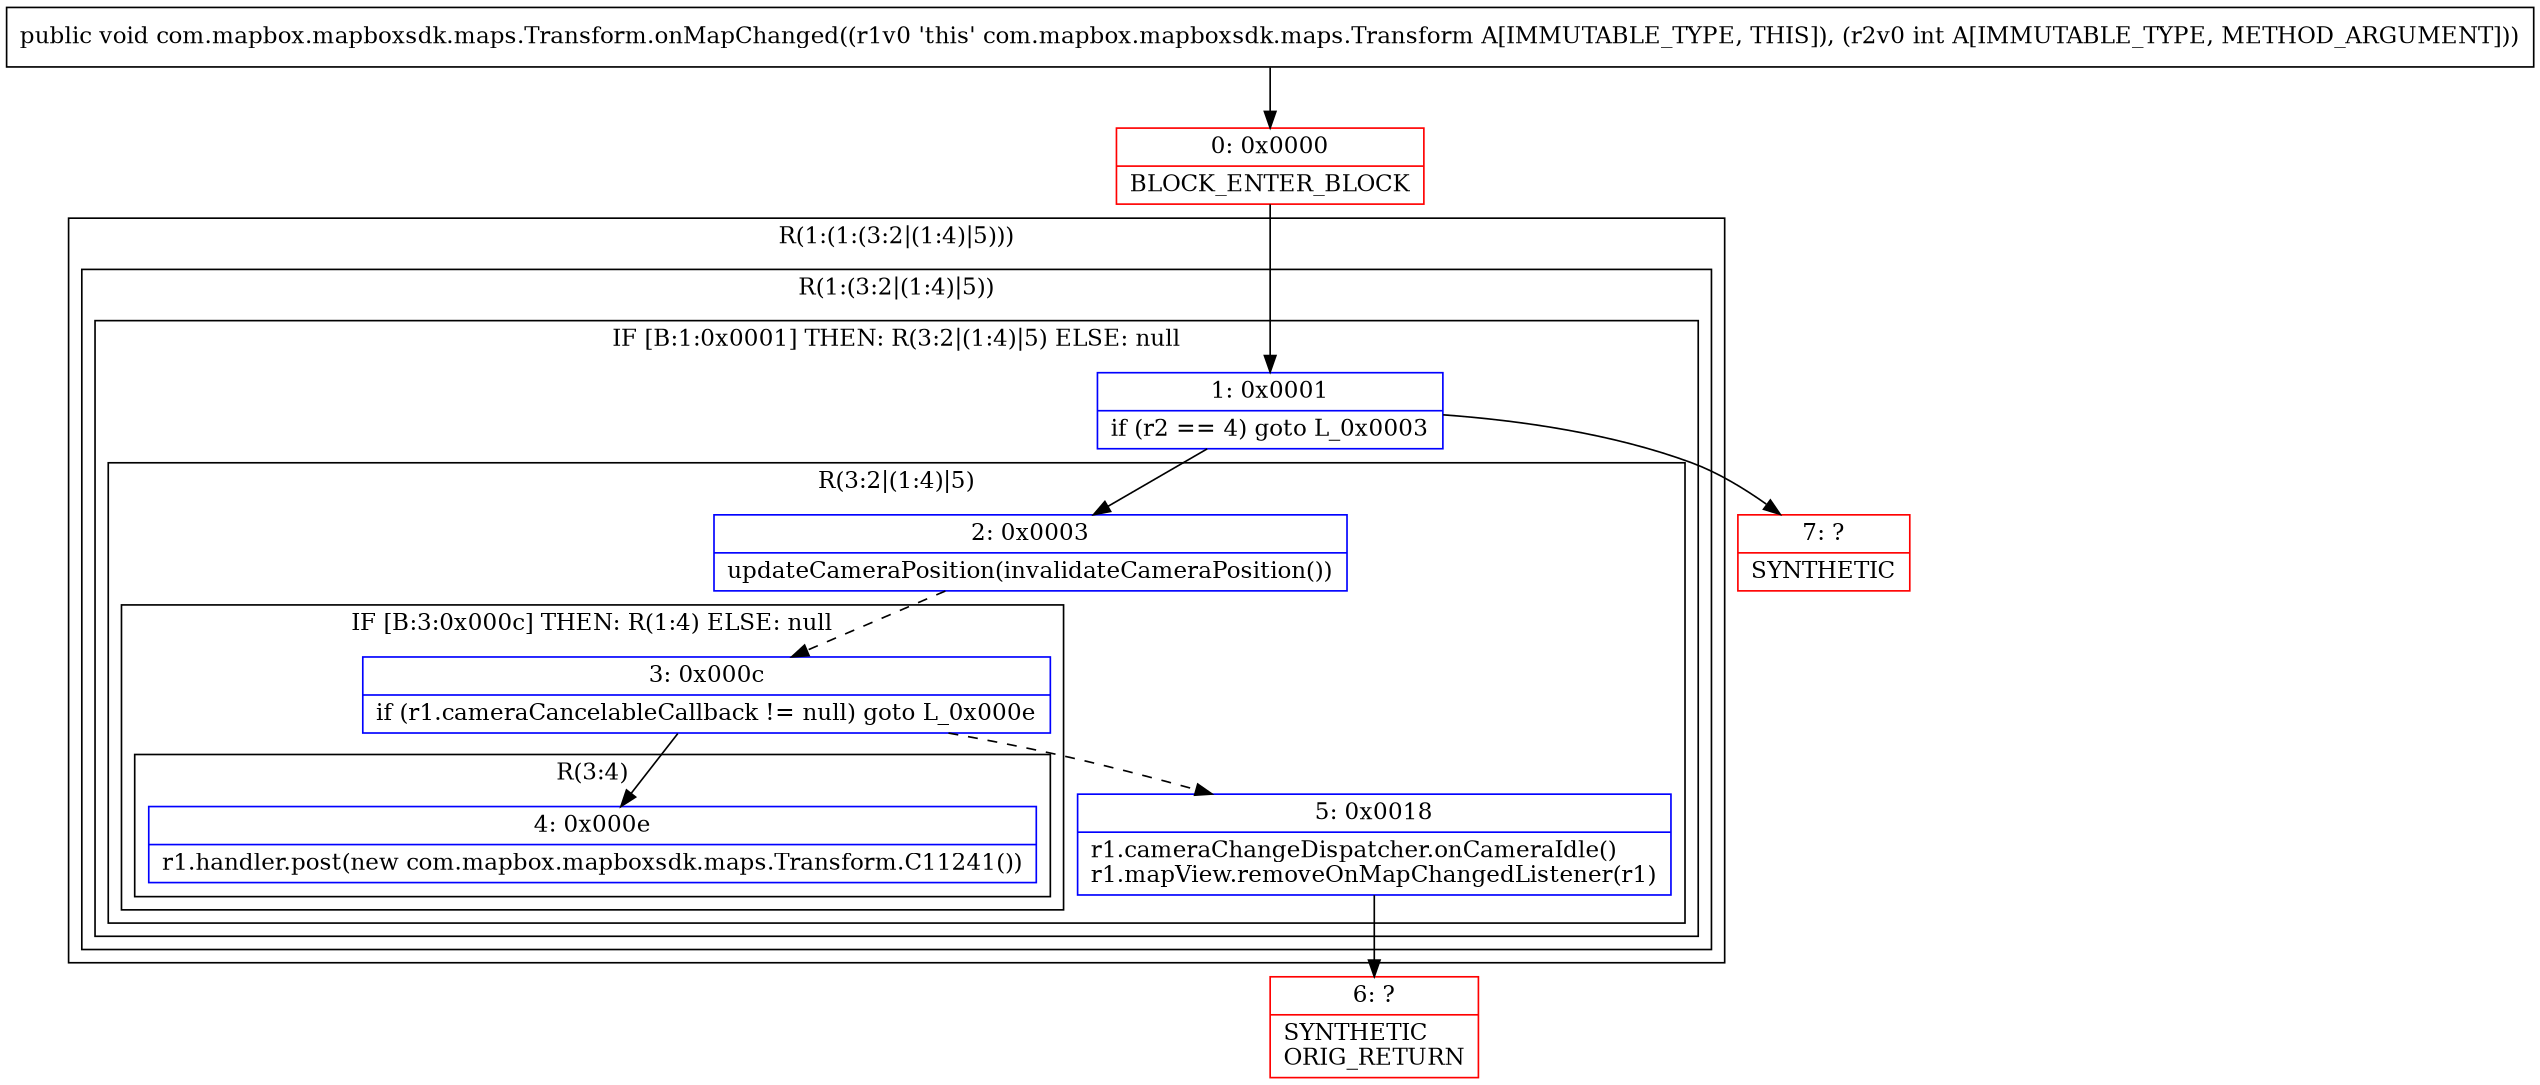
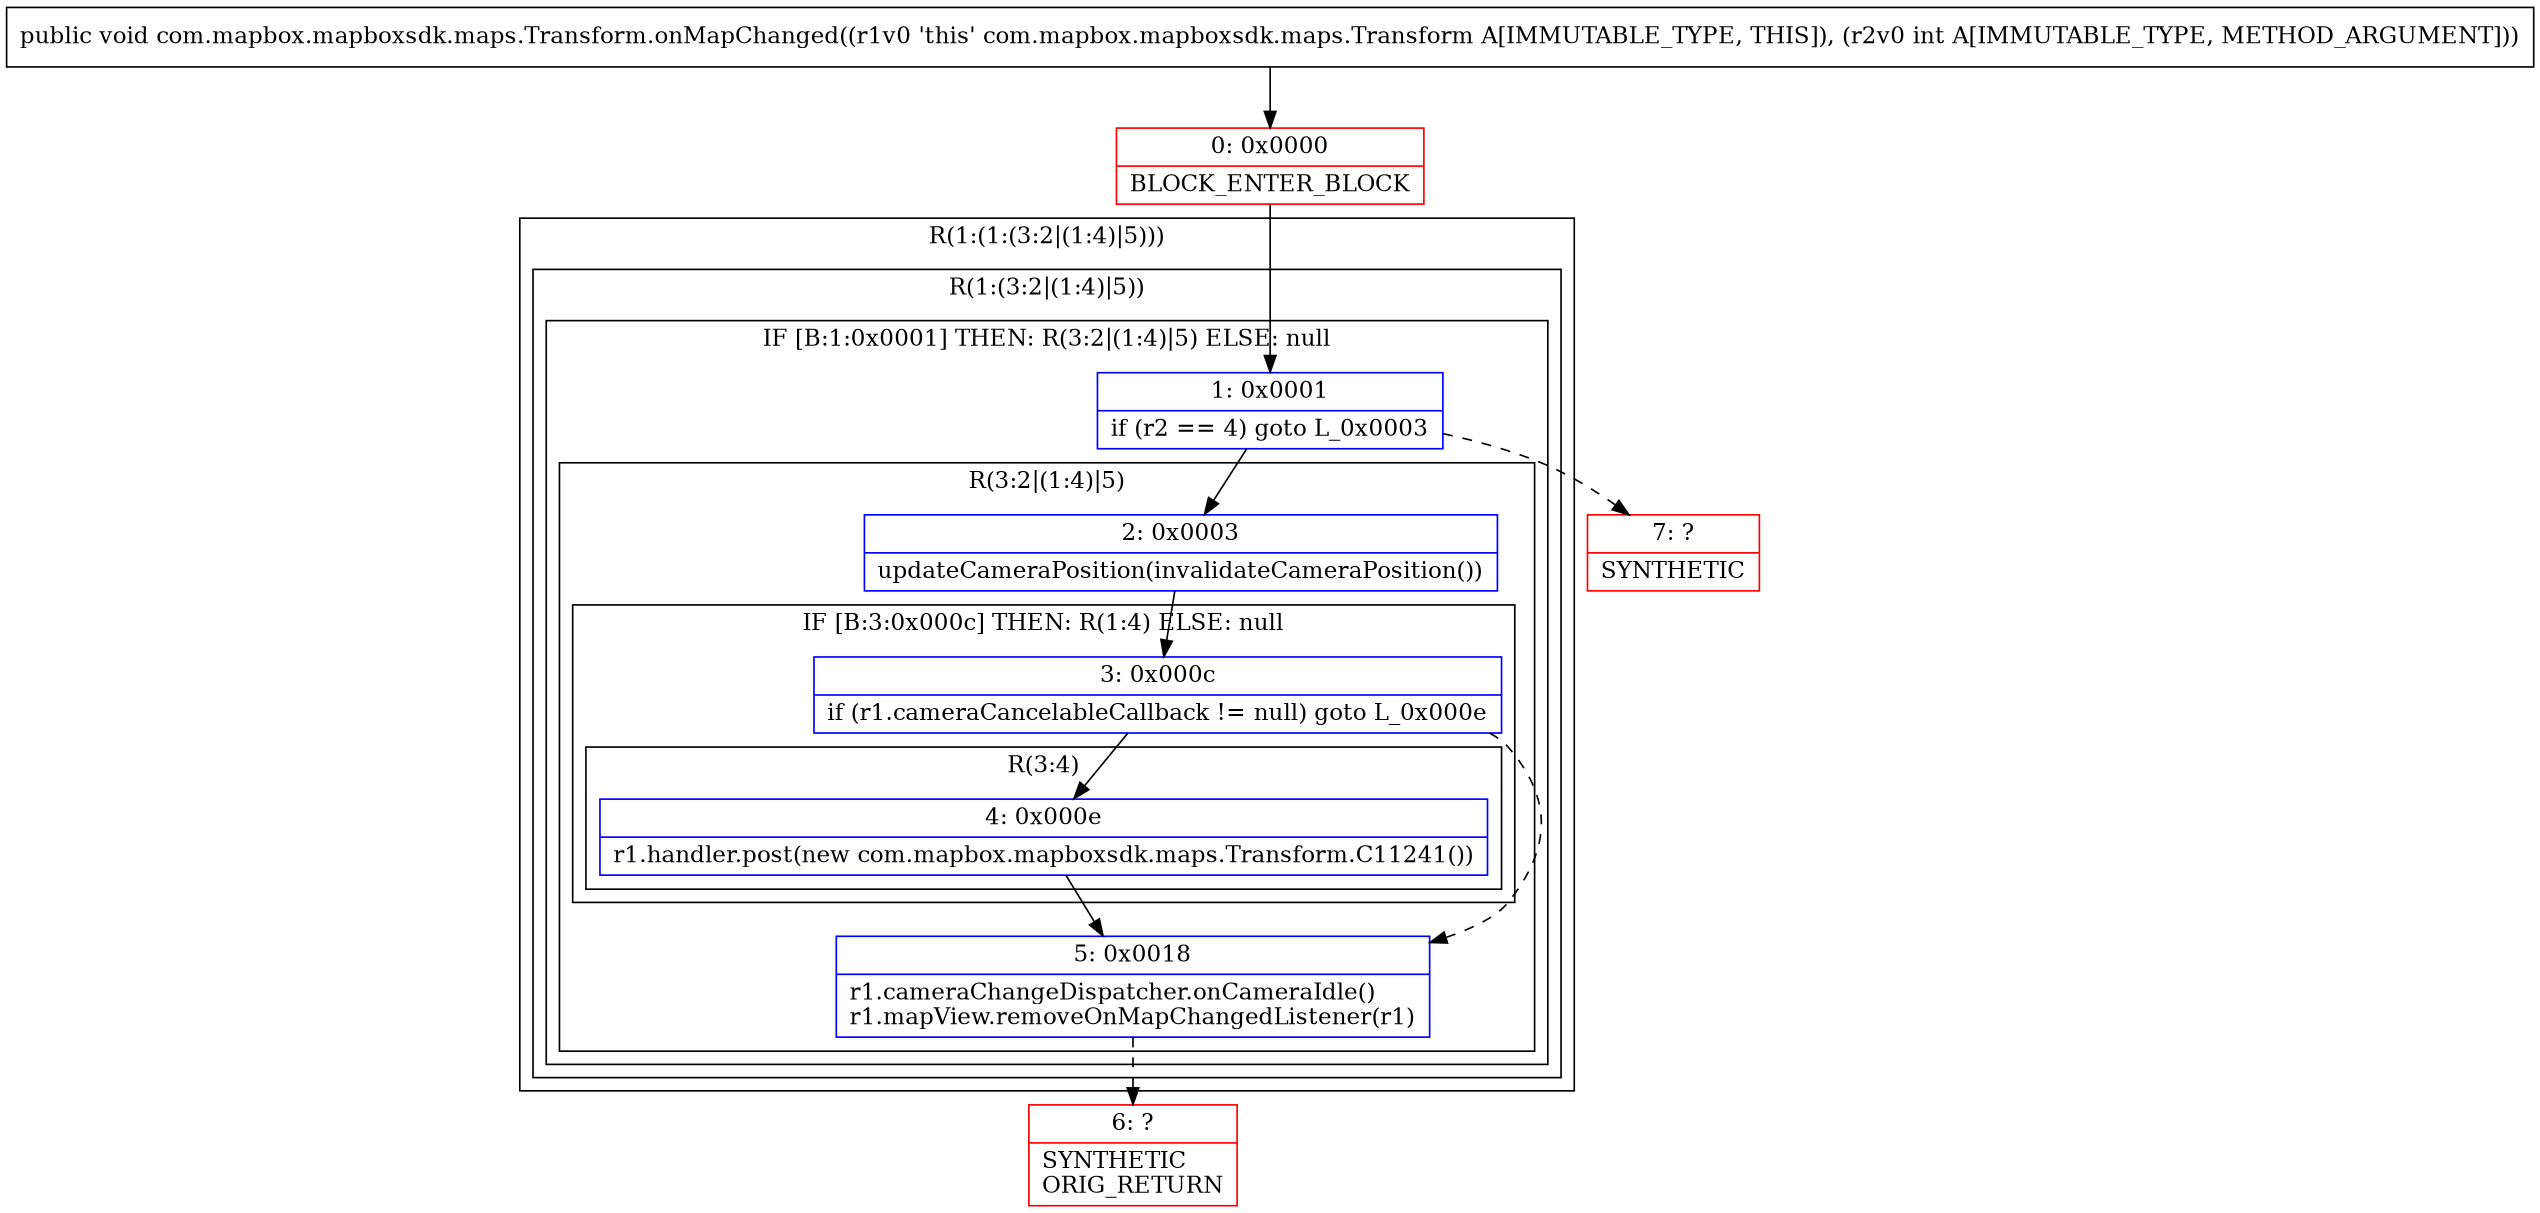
  digraph {
    node [color=blue shape=record]
    n1 [label="{4\:\ 0x000e|r1.handler.post(new com.mapbox.mapboxsdk.maps.Transform.C11241())\l}"]
    n2 [label="{3\:\ 0x000c|if (r1.cameraCancelableCallback != null) goto L_0x000e\l}"]
    n3 [label="{2\:\ 0x0003|updateCameraPosition(invalidateCameraPosition())\l}"]
    n4 [label="{5\:\ 0x0018|r1.cameraChangeDispatcher.onCameraIdle()\lr1.mapView.removeOnMapChangedListener(r1)\l}"]
    n5 [label="{1\:\ 0x0001|if (r2 == 4) goto L_0x0003\l}"]
    n6 [color=red label="{6\:\ ?|SYNTHETIC\lORIG_RETURN\l}"]
    n7 [color=red label="{7\:\ ?|SYNTHETIC\l}"]
    n8 [color=red label="{0\:\ 0x0000|BLOCK_ENTER_BLOCK\l}"]
    n9 [label="{public void com.mapbox.mapboxsdk.maps.Transform.onMapChanged((r1v0 'this' com.mapbox.mapboxsdk.maps.Transform A[IMMUTABLE_TYPE, THIS]), (r2v0 int A[IMMUTABLE_TYPE, METHOD_ARGUMENT])) }" color=""]
    subgraph cluster_1 {
      label="R(1:(1:(3:2|(1:4)|5)))"
      subgraph cluster_2 {
        label="R(1:(3:2|(1:4)|5))"
        subgraph cluster_3 {
          label="IF [B:1:0x0001] THEN: R(3:2|(1:4)|5) ELSE: null"
          n5
          subgraph cluster_4 {
            label="R(3:2|(1:4)|5)"
            n3
            n4
            subgraph cluster_5 {
              label="IF [B:3:0x000c] THEN: R(1:4) ELSE: null"
              n2
              subgraph cluster_6 {
                label="R(3:4)"
                n1
              }
            }
          }
        }
      }
    }
+   n1 -> n4
    n2 -> n1
    n2 -> n4 [style=dashed]
-   n3 -> n2 [style=dashed]
-   n4 -> n6
+   n3 -> n2
+   n4 -> n6 [style=dashed]
    n5 -> n3
-   n5 -> n7 [style=solid]
+   n5 -> n7 [style=dashed]
    n8 -> n5
    n9 -> n8
  }
